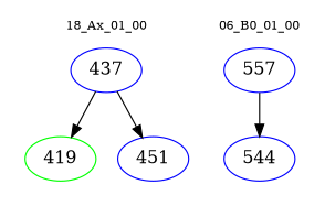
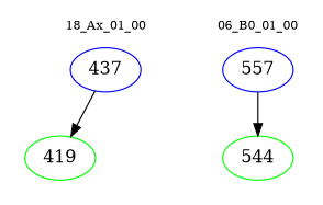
  digraph {
    fontname="DejaVu Serif"
    node [color=blue fontname="DejaVu Serif"]
    edge [color=black fontname="DejaVu Serif"]
    n1 [label=437]
    n2 [color=green label=419]
-   n3 [label=451]
    n4 [label=557]
-   n5 [label=544]
+   n5 [color=green label=544]
    subgraph cluster_1 {
      color=white
      fontsize=10
      label="18_Ax_01_00"
      n1
      n2
-     n3
    }
    subgraph cluster_2 {
      color=white
      fontsize=10
      label="06_B0_01_00"
      n4
      n5
    }
    n1 -> n2
-   n1 -> n3
    n4 -> n5
  }
